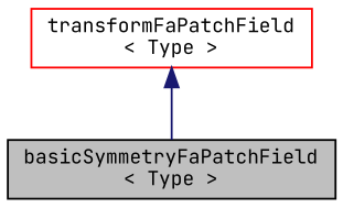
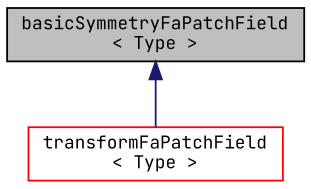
  digraph {
    fontname="JetBrains Mono"
    node [fontname="JetBrains Mono" fontsize=10 shape=record]
    n1 [color=black fillcolor=grey75 fontcolor=black height=0.2 label="basicSymmetryFaPatchField\l\< Type \>" style=filled width=0.4]
    n2 [color=red height=0.2 label="transformFaPatchField\l\< Type \>" width=0.4]
-   n2 -> n1 [color=midnightblue dir=back fontname="JetBrains Mono" fontsize=10 labelfontname=Helvetica labelfontsize=10 style=solid]
+   n1 -> n2 [color=midnightblue dir=back fontname="JetBrains Mono" fontsize=10 labelfontname=Helvetica labelfontsize=10 style=solid]
  }
